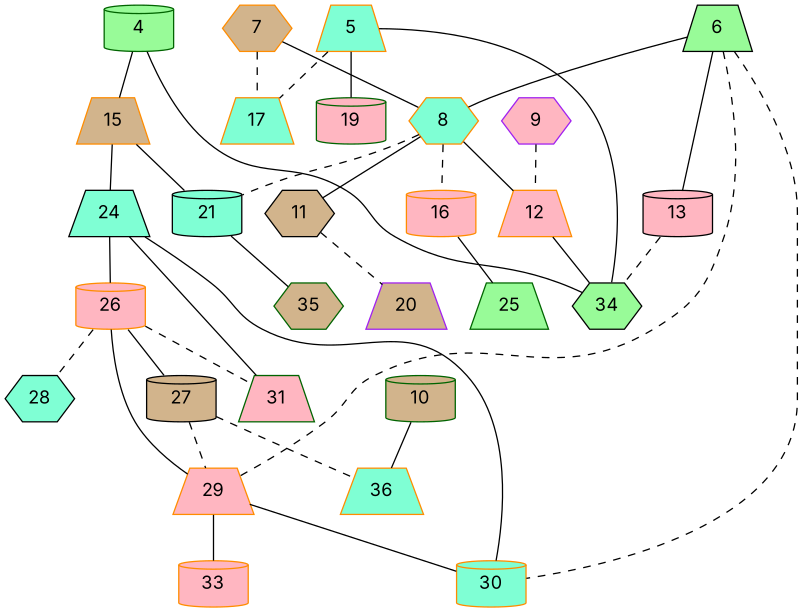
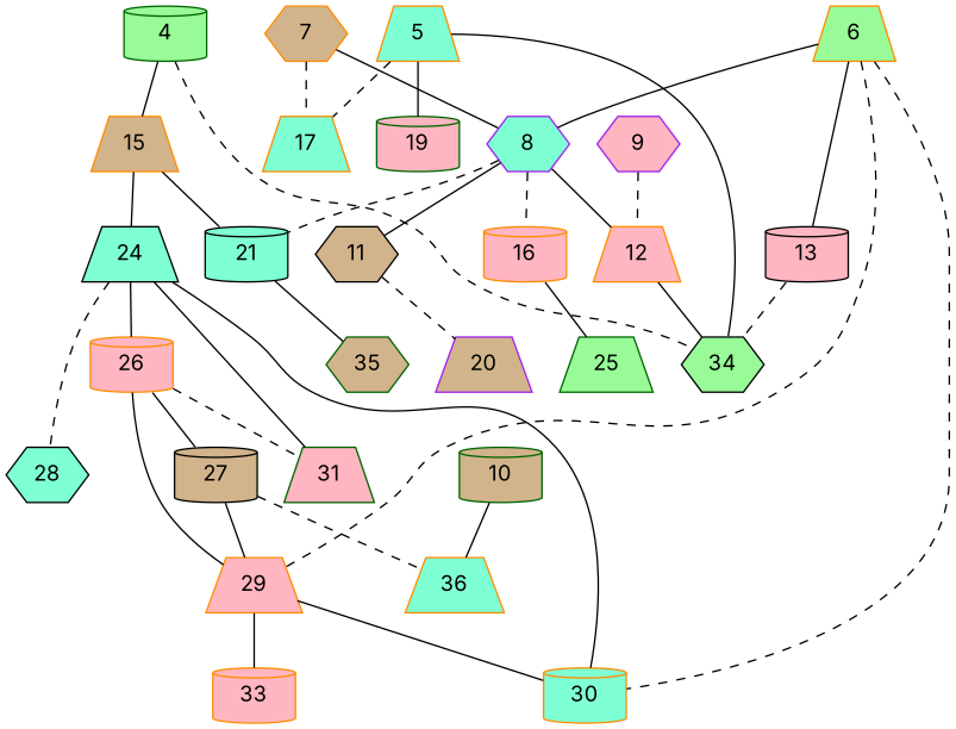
  graph {
    fontname=Inter
    node [color=darkorange fillcolor=lightpink fontname=Inter shape=trapezium style=filled]
    edge [fontname=Inter style=solid weight=1.0]
    4 [color=darkgreen fillcolor=palegreen shape=cylinder]
    15 [fillcolor=tan]
    34 [color=black fillcolor=palegreen shape=hexagon]
    n4 [color=black fillcolor=aquamarine label=21 shape=cylinder]
    24 [color=black fillcolor=aquamarine]
    5 [fillcolor=aquamarine]
    17 [fillcolor=aquamarine]
    19 [color=darkgreen shape=cylinder]
-   6 [color=black fillcolor=palegreen]
-   8 [fillcolor=aquamarine shape=hexagon]
+   6 [fillcolor=palegreen]
+   8 [color=purple fillcolor=aquamarine shape=hexagon]
    13 [color=black shape=cylinder]
    29
    30 [fillcolor=aquamarine shape=cylinder]
    11 [color=black fillcolor=tan shape=hexagon]
    12
    16 [shape=cylinder]
    33 [shape=cylinder]
    7 [fillcolor=tan shape=hexagon]
    20 [color=purple fillcolor=tan]
    25 [color=darkgreen fillcolor=palegreen]
    35 [color=darkgreen fillcolor=tan shape=hexagon]
    9 [color=purple shape=hexagon]
    10 [color=darkgreen fillcolor=tan shape=cylinder]
    36 [fillcolor=aquamarine]
    26 [shape=cylinder]
    28 [color=black fillcolor=aquamarine shape=hexagon]
    31 [color=darkgreen]
    27 [color=black fillcolor=tan shape=cylinder]
    4 -- 15
-   4 -- 34
+   4 -- 34 [style=dashed]
    15 -- n4
    15 -- 24
    n4 -- 35
    24 -- 30
    24 -- 26
-   26 -- 28 [style=dashed]
+   24 -- 28 [style=dashed]
    24 -- 31
    5 -- 34
    5 -- 17 [style=dashed]
    5 -- 19
    6 -- 8
    6 -- 13
    6 -- 29 [style=dashed]
    6 -- 30 [style=dashed]
    8 -- n4 [style=dashed]
    8 -- 11
    8 -- 12
    8 -- 16 [style=dashed]
    13 -- 34 [style=dashed]
    29 -- 30
    29 -- 33
    11 -- 20 [style=dashed]
    12 -- 34
    16 -- 25
    7 -- 17 [style=dashed]
    7 -- 8
    9 -- 12 [style=dashed]
    10 -- 36
    26 -- 29
    26 -- 31 [style=dashed]
    26 -- 27
-   27 -- 29 [style=dashed]
+   27 -- 29
    27 -- 36 [style=dashed]
  }
